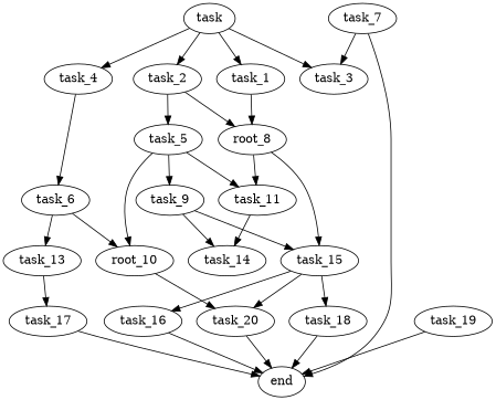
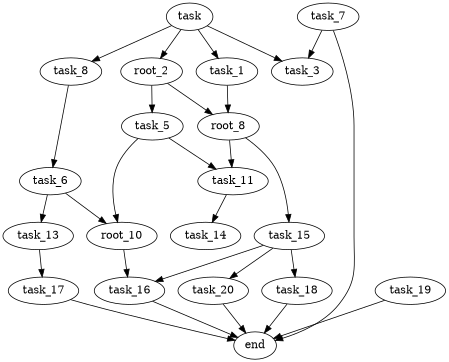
  digraph {
    n1 [label=task]
    task_1
-   task_2
+   task_2 [label=root_2]
    task_3
-   task_4
+   task_4 [label=task_8]
    n6 [label=root_8]
    task_5
    task_6
    task_11
    task_15
-   task_9
    n12 [label=root_10]
    task_7
    end
    task_13
    task_14
    task_16
    task_17
    task_18
    task_20
    task_19
    n1 -> task_1
    n1 -> task_2
    n1 -> task_3
    n1 -> task_4
    task_1 -> n6
    task_2 -> n6
    task_2 -> task_5
    task_4 -> task_6
    n6 -> task_11
    n6 -> task_15
    task_5 -> task_11
-   task_5 -> task_9
    task_5 -> n12
    task_6 -> n12
    task_6 -> task_13
    task_11 -> task_14
    task_15 -> task_16
    task_15 -> task_18
    task_15 -> task_20
-   task_9 -> task_15
-   task_9 -> task_14
-   n12 -> task_20
+   n12 -> task_16
    task_7 -> task_3
    task_7 -> end
    task_13 -> task_17
    task_16 -> end
    task_17 -> end
    task_18 -> end
    task_20 -> end
    task_19 -> end
  }
